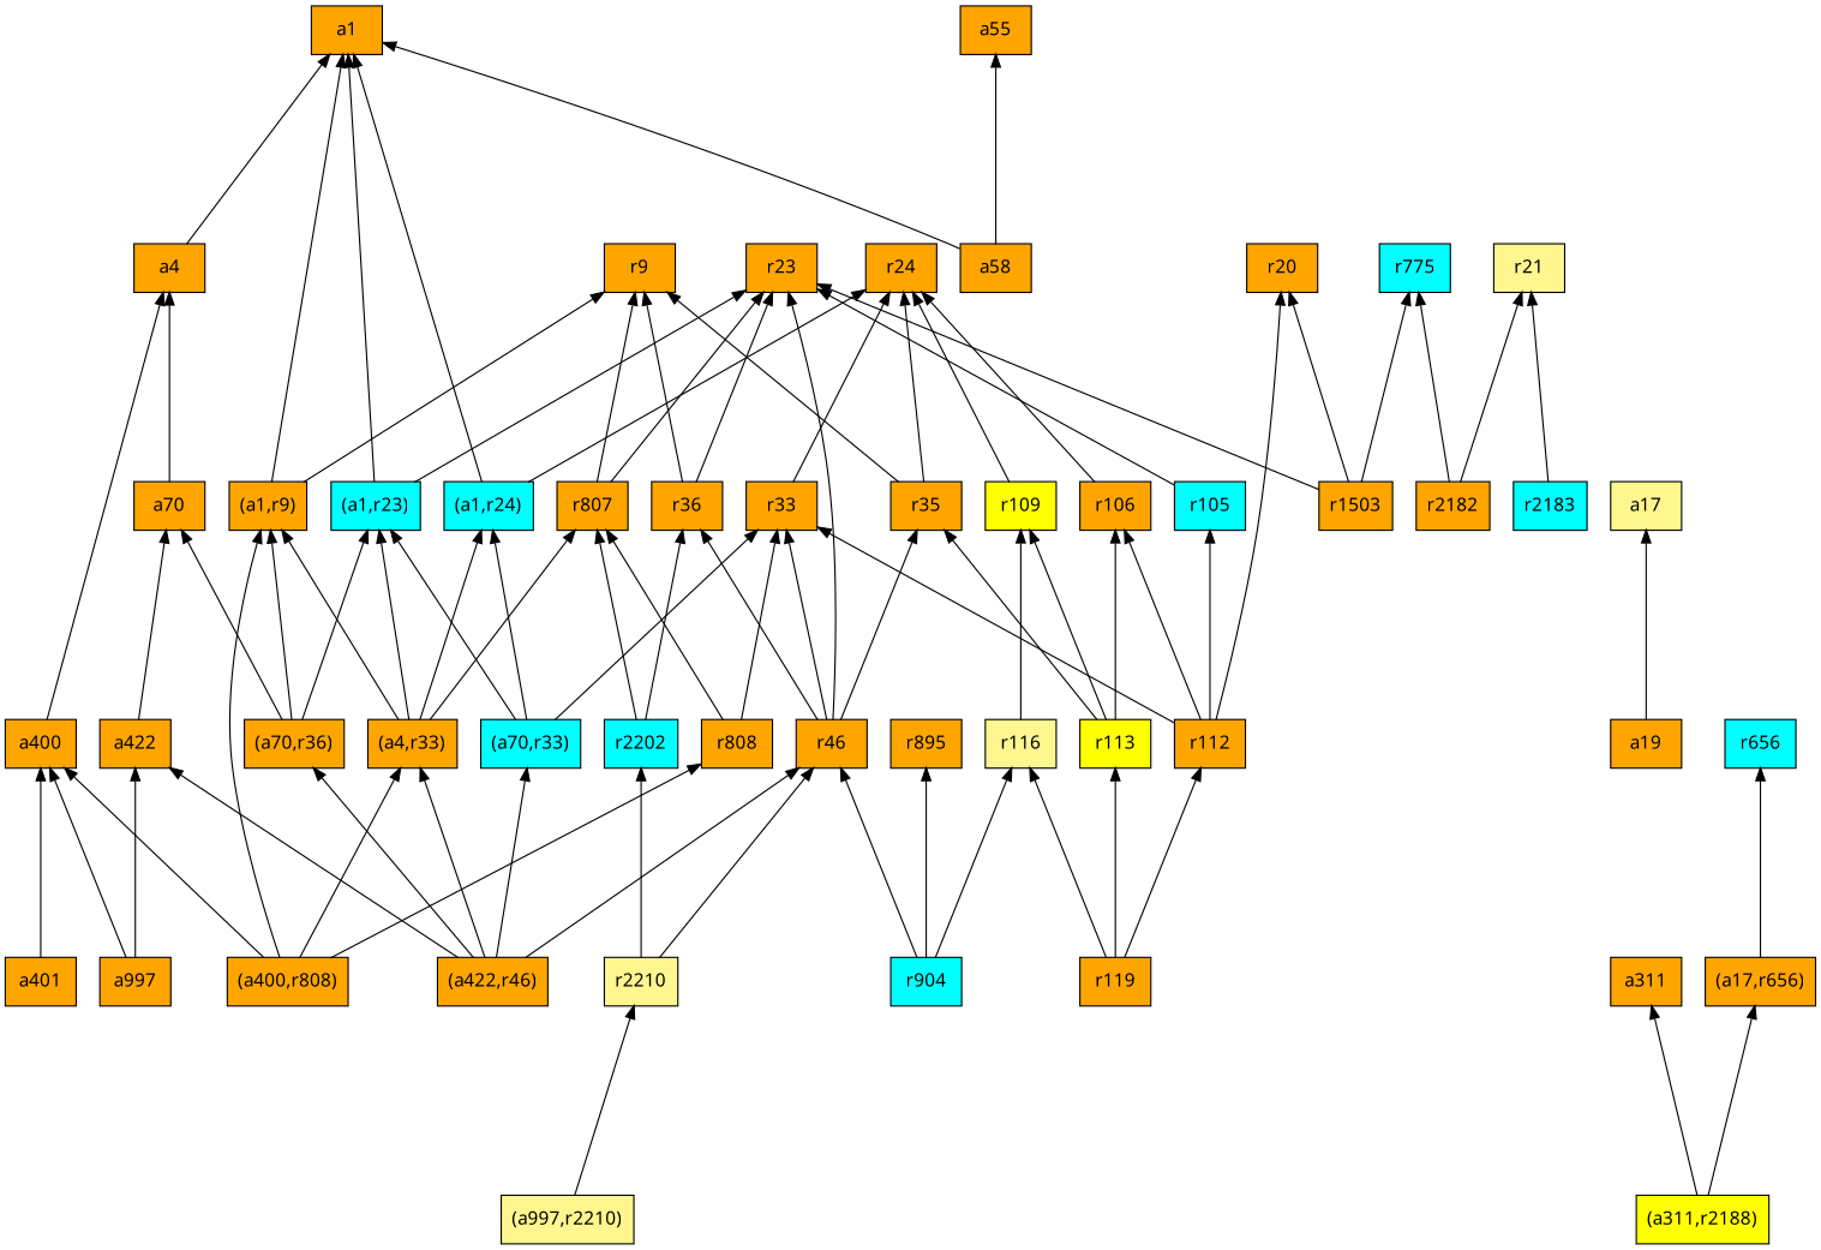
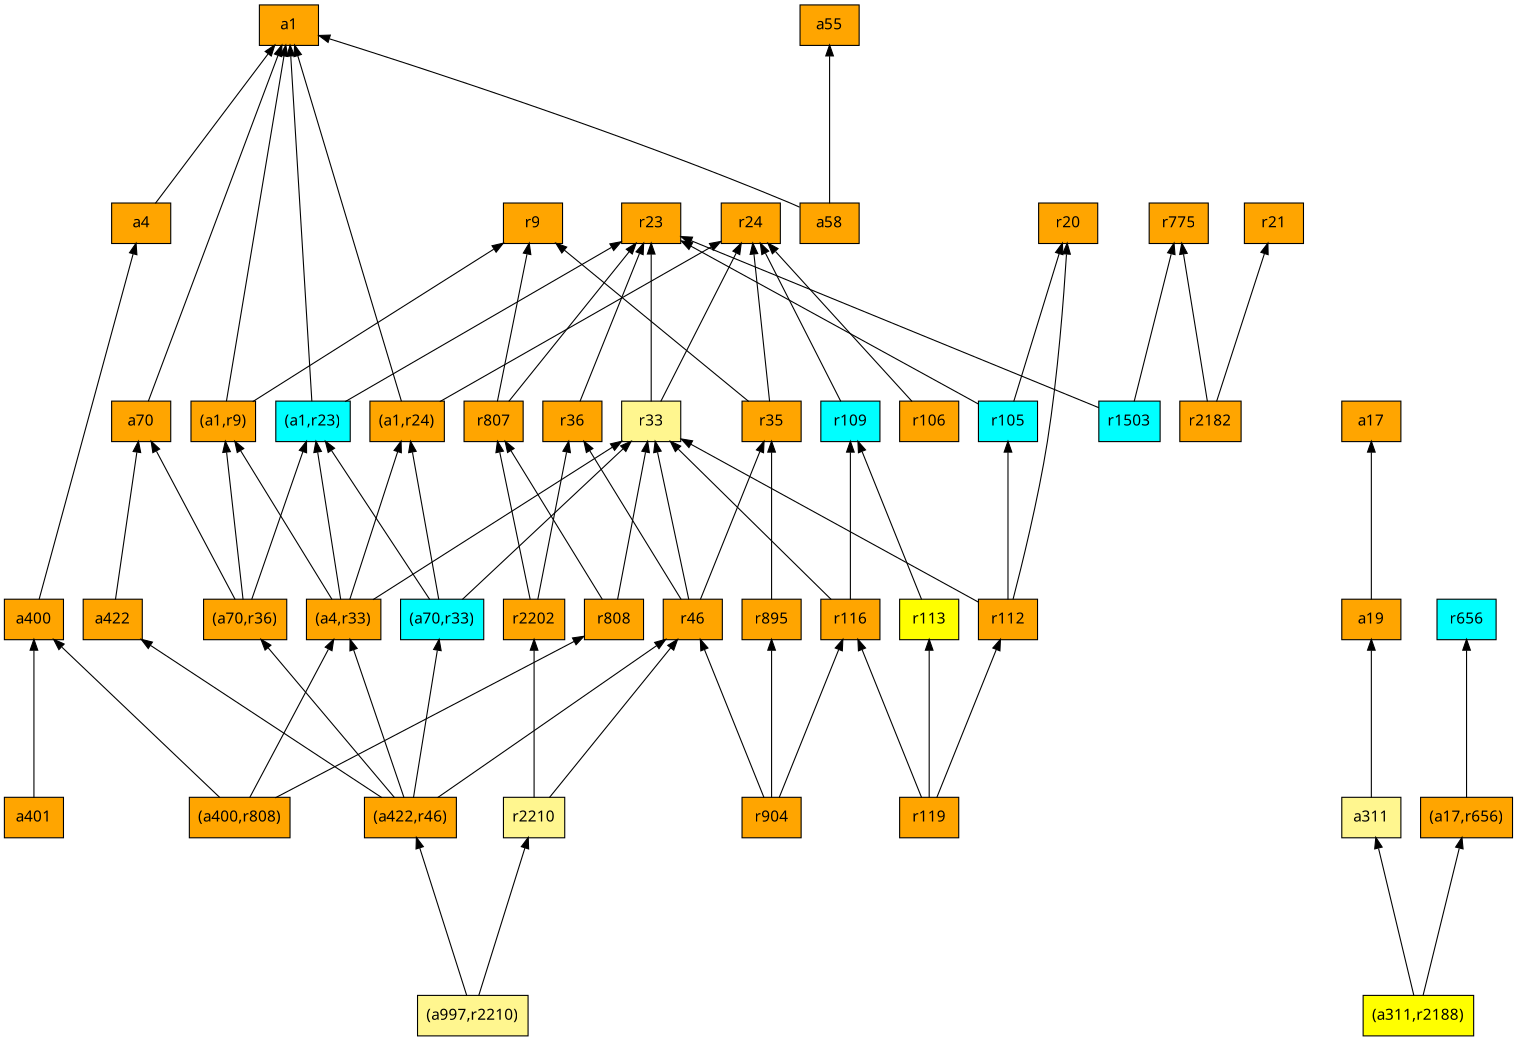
  digraph {
    fontname="Noto Sans"
    rankdir=BT
    ranksep=2.0
    node [fillcolor=orange fontname="Noto Sans" shape=record style=filled]
    edge [fontname="Noto Sans"]
    n1 [label="{(a1,r9)}"]
    n2 [label="{r9}"]
    n3 [label="{a1}"]
    n4 [label="{(a400,r808)}"]
    n5 [label="{(a4,r33)}"]
    n6 [label="{a400}"]
    n7 [label="{r808}"]
-   n8 [label="{r33}"]
+   n8 [fillcolor=khaki1 label="{r33}"]
    n9 [fillcolor=cyan label="{(a1,r23)}"]
-   n10 [fillcolor=cyan label="{(a1,r24)}"]
+   n10 [label="{(a1,r24)}"]
    n11 [label="{a4}"]
    n12 [label="{r807}"]
    n13 [label="{r23}"]
    n14 [label="{r24}"]
-   n15 [fillcolor=cyan label="{r2202}"]
+   n15 [label="{r2202}"]
    n16 [label="{r36}"]
    n17 [fillcolor=cyan label="{r105}"]
    n18 [label="{r20}"]
    n19 [fillcolor=khaki1 label="{(a997,r2210)}"]
    n20 [fillcolor=khaki1 label="{r2210}"]
    n21 [label="{(a422,r46)}"]
-   n22 [label="{a997}"]
    n23 [label="{a422}"]
    n24 [label="{r46}"]
    n25 [fillcolor=cyan label="{(a70,r33)}"]
    n26 [label="{(a70,r36)}"]
-   n27 [fillcolor=khaki1 label="{a17}"]
-   n28 [fillcolor=cyan label="{r775}"]
+   n27 [label="{a17}"]
+   n28 [label="{r775}"]
    n29 [label="{a401}"]
-   n30 [fillcolor=cyan label="{r2183}"]
-   n31 [fillcolor=khaki1 label="{r21}"]
+   n31 [label="{r21}"]
    n32 [label="{r2182}"]
-   n33 [fillcolor=khaki1 label="{r116}"]
-   n34 [fillcolor=yellow label="{r109}"]
+   n33 [label="{r116}"]
+   n34 [fillcolor=cyan label="{r109}"]
    n35 [fillcolor=cyan label="{r656}"]
    n36 [label="{r35}"]
    n37 [label="{a70}"]
    n38 [label="{a55}"]
-   n39 [fillcolor=cyan label="{r904}"]
+   n39 [label="{r904}"]
    n40 [label="{r895}"]
    n41 [label="{r112}"]
    n42 [label="{r106}"]
    n43 [label="{a58}"]
-   n44 [label="{a311}"]
+   n44 [fillcolor=khaki1 label="{a311}"]
    n45 [label="{a19}"]
    n46 [fillcolor=yellow label="{r113}"]
    n47 [label="{r119}"]
    n48 [label="{(a17,r656)}"]
    n49 [fillcolor=yellow label="{(a311,r2188)}"]
-   n50 [label="{r1503}"]
+   n50 [fillcolor=cyan label="{r1503}"]
    n1 -> n2
    n1 -> n3
-   n4 -> n1
    n4 -> n5
    n4 -> n6
    n4 -> n7
    n5 -> n1
-   n5 -> n12
+   n5 -> n8
    n5 -> n9
    n5 -> n10
    n6 -> n11
    n7 -> n8
    n7 -> n12
-   n24 -> n13
+   n8 -> n13
    n8 -> n14
    n9 -> n3
    n9 -> n13
    n10 -> n3
    n10 -> n14
    n11 -> n3
    n12 -> n2
    n12 -> n13
    n15 -> n12
    n15 -> n16
-   n16 -> n2
    n16 -> n13
    n17 -> n13
-   n50 -> n18
+   n17 -> n18
    n19 -> n20
+   n19 -> n21
    n20 -> n15
    n20 -> n24
    n21 -> n5
    n21 -> n23
    n21 -> n24
    n21 -> n25
    n21 -> n26
-   n22 -> n6
-   n22 -> n23
    n23 -> n37
    n24 -> n8
    n24 -> n16
    n24 -> n36
    n25 -> n8
    n25 -> n9
    n25 -> n10
    n26 -> n1
    n26 -> n9
    n26 -> n37
    n29 -> n6
-   n30 -> n31
    n32 -> n28
    n32 -> n31
+   n33 -> n8
    n33 -> n34
    n34 -> n14
    n36 -> n2
    n36 -> n14
-   n37 -> n11
+   n37 -> n3
    n39 -> n24
    n39 -> n33
    n39 -> n40
-   n46 -> n36
+   n40 -> n36
    n41 -> n8
    n41 -> n17
    n41 -> n18
-   n41 -> n42
    n42 -> n14
    n43 -> n3
    n43 -> n38
+   n44 -> n45
    n45 -> n27
    n46 -> n34
-   n46 -> n42
    n47 -> n33
    n47 -> n41
    n47 -> n46
    n48 -> n35
    n49 -> n44
    n49 -> n48
    n50 -> n13
    n50 -> n28
  }
